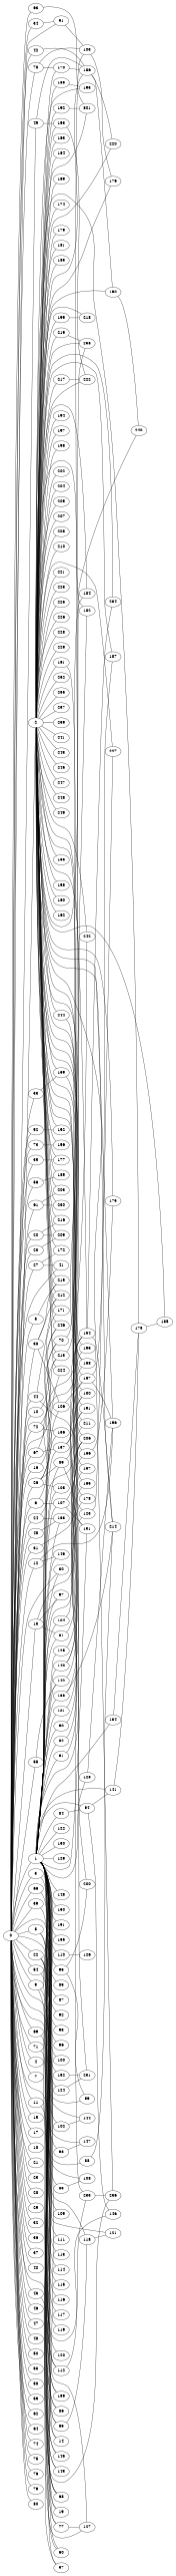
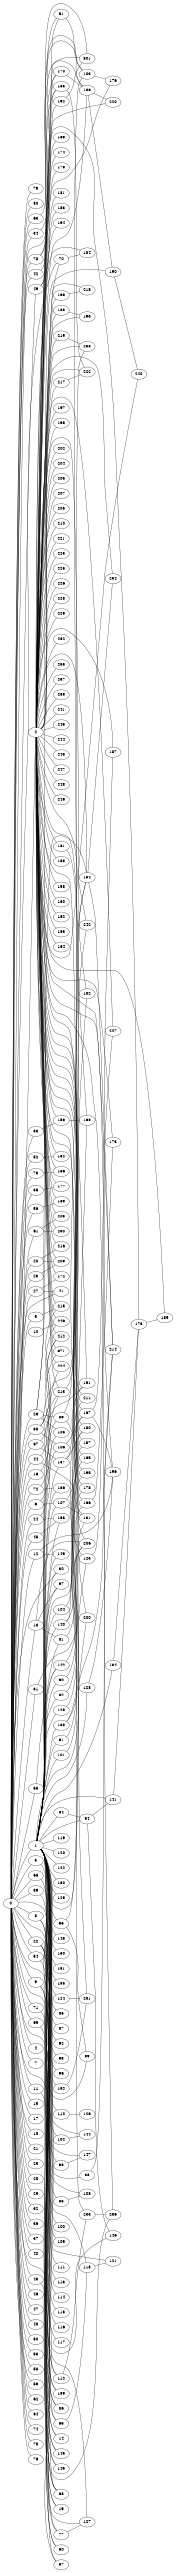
  graph {
    rankdir=LR
    0
    1
    2
    3
    4
    5
    6
    7
    8
    9
    10
    11
    12
    13
    14
    15
    16
    17
    18
    19
    20
    21
    22
    23
    24
    25
    26
    27
    28
    29
    30
    31
    32
    33
    34
    35
    36
    37
    38
    39
    40
    41
    42
    43
    44
    45
    46
    47
    48
    49
    50
    51
    52
    53
    54
    55
    56
    57
    58
    59
    60
    61
    62
    63
    64
    65
    66
    67
    68
    69
    70
    71
    72
    73
    74
    75
    76
    77
    78
    79
    80
    128
    130
    131
    132
    133
    134
    129
    136
    137
    138
    139
    140
    141
    142
    143
    144
    145
    146
    147
    148
    149
    150
    151
    135
    81
    82
    83
    84
    85
    86
    87
    88
    89
    90
    91
    92
    93
    94
    95
    96
    97
    98
    99
    100
    101
    102
    103
    104
    105
    106
    107
    108
    109
    110
    111
    112
    113
    114
    115
    116
    117
    118
    119
    120
    121
    122
    123
    124
    125
    127
    213
    224
    152
    153
    154
    155
    156
    157
    158
    159
    160
    161
    162
    163
    164
    165
    166
    168
    169
    170
-   171
+   171 [label=671]
    172
    173
    174
    175
    176
    177
    178
    179
    180
    181
    182
    183
    184
    185
    186
    187
    188
    189
    190
    191
    192
    193
    194
    195
    196
    197
    198
    199
    200
    n202 [label=801]
    202
    203
    204
    205
    206
    207
    208
    209
    210
    211
    212
    214
    215
    216
    217
    218
    219
    220
    221
    222
    223
    225
    226
    227
    228
    229
    230
    231
    232
    233
    234
    235
    236
    237
    238
    239
    240
    241
    242
    243
    244
    245
    246
    247
    248
    249
    167
    126
    0 -- 1
    0 -- 2
    0 -- 3
    0 -- 4
    0 -- 5
    0 -- 6
    0 -- 7
    0 -- 8
    0 -- 9
-   0 -- 10
    0 -- 11
    0 -- 12
    0 -- 13
    0 -- 14
    0 -- 15
    0 -- 16
    0 -- 17
    0 -- 18
    0 -- 19
    0 -- 20
    0 -- 21
    0 -- 22
    0 -- 23
    0 -- 24
    0 -- 25
    0 -- 26
    0 -- 27
    0 -- 28
    0 -- 29
    0 -- 30
    0 -- 31
    0 -- 32
    0 -- 33
    0 -- 34
    0 -- 35
    0 -- 36
    0 -- 37
    0 -- 38
    0 -- 39
    0 -- 40
    0 -- 41
    0 -- 42
    0 -- 43
    0 -- 44
    0 -- 45
    0 -- 46
    0 -- 47
    0 -- 48
    0 -- 49
    0 -- 50
    0 -- 51
    0 -- 52
    0 -- 53
    0 -- 54
    0 -- 55
    0 -- 56
    0 -- 57
    0 -- 58
    0 -- 59
    0 -- 60
    0 -- 61
    0 -- 62
    0 -- 63
    0 -- 64
    0 -- 65
    0 -- 66
    0 -- 67
    0 -- 68
    0 -- 69
    0 -- 70
    0 -- 71
    0 -- 72
    0 -- 73
    0 -- 74
    0 -- 75
    0 -- 76
    0 -- 77
    0 -- 78
    0 -- 79
    0 -- 80
    1 -- 30
    1 -- 128
    1 -- 130
    1 -- 131
    1 -- 132
    1 -- 133
    1 -- 134
    1 -- 129
    1 -- 136
    1 -- 137
    1 -- 138
    1 -- 139
    1 -- 140
    1 -- 141
    1 -- 142
    1 -- 143
    1 -- 144
    1 -- 145
    1 -- 146
    1 -- 147
    1 -- 148
    1 -- 149
    1 -- 150
    1 -- 151
    1 -- 135
    1 -- 81
    1 -- 82
    1 -- 83
    1 -- 84
    1 -- 85
    1 -- 86
    1 -- 87
    1 -- 88
    1 -- 89
    1 -- 90
    1 -- 91
    1 -- 92
    1 -- 93
    1 -- 94
    1 -- 95
    1 -- 96
    1 -- 97
    1 -- 98
    1 -- 99
    1 -- 100
    1 -- 101
    1 -- 102
    1 -- 103
    1 -- 104
    1 -- 105
    1 -- 106
    1 -- 107
    1 -- 108
    1 -- 109
    1 -- 110
    1 -- 111
    1 -- 112
    1 -- 113
    1 -- 114
    1 -- 115
    1 -- 116
    1 -- 117
    1 -- 118
    1 -- 119
    1 -- 120
    1 -- 121
    1 -- 122
    1 -- 123
    1 -- 124
    1 -- 125
    1 -- 127
    1 -- 213
    1 -- 224
    2 -- 213
    2 -- 224
    2 -- 152
    2 -- 153
    2 -- 154
    2 -- 155
    2 -- 156
    2 -- 157
    2 -- 158
    2 -- 159
    2 -- 160
    2 -- 161
    2 -- 162
    2 -- 163
    2 -- 164
    2 -- 165
    2 -- 166
    2 -- 168
    2 -- 169
    2 -- 170
    2 -- 171
    2 -- 172
    2 -- 173
    2 -- 174
    2 -- 175
    2 -- 176
    2 -- 177
    2 -- 178
    2 -- 179
    2 -- 180
    2 -- 181
    2 -- 182
    2 -- 183
    2 -- 184
    2 -- 185
    2 -- 186
    2 -- 187
    2 -- 188
    2 -- 189
    2 -- 190
    2 -- 191
    2 -- 192
    2 -- 193
    2 -- 194
    2 -- 195
    2 -- 196
    2 -- 197
    2 -- 198
    2 -- 199
    2 -- 200
    2 -- n202
    2 -- 202
    2 -- 203
    2 -- 204
    2 -- 205
    2 -- 206
    2 -- 207
    2 -- 208
    2 -- 209
    2 -- 210
-   244 -- 211
+   2 -- 211
    2 -- 212
    2 -- 214
    2 -- 215
    2 -- 216
    2 -- 217
    2 -- 218
    2 -- 219
    2 -- 220
    2 -- 221
    2 -- 222
    2 -- 223
    2 -- 225
    2 -- 226
    2 -- 227
    2 -- 228
    2 -- 229
    2 -- 230
    2 -- 231
    2 -- 232
    2 -- 233
    2 -- 234
    2 -- 235
    2 -- 236
    2 -- 237
    2 -- 238
    2 -- 239
    2 -- 240
    2 -- 241
    2 -- 242
    2 -- 243
    2 -- 244
    2 -- 245
    2 -- 246
    2 -- 247
    2 -- 248
    2 -- 249
    3 -- 112
    5 -- 215
    6 -- 107
    6 -- 154
    8 -- 14
    8 -- 65
    9 -- 19
    9 -- 143
    10 -- 246
    11 -- 60
    12 -- 149
    12 -- 196
    13 -- 81
    13 -- 97
    13 -- 206
    16 -- 213
    20 -- 209
    20 -- 216
    22 -- 68
    22 -- 145
    22 -- 236
    23 -- 209
    24 -- 133
    24 -- 191
    26 -- 70
    26 -- 89
    26 -- 105
    26 -- 154
    27 -- 41
    27 -- 172
    31 -- 206
    33 -- 159
    34 -- 51
    35 -- 177
    38 -- 106
    38 -- 212
    38 -- 215
    39 -- 86
    42 -- 186
    43 -- 57
    44 -- 131
    44 -- 212
    45 -- 133
    49 -- 153
    49 -- 186
    51 -- 103
    52 -- 152
    54 -- 68
    55 -- 142
    56 -- 189
    61 -- 203
    61 -- 230
    63 -- n202
    65 -- 118
    66 -- 139
    67 -- 137
    67 -- 246
    69 -- 77
    70 -- 184
    71 -- 127
    72 -- 136
    72 -- 171
    73 -- 156
    77 -- 127
    78 -- 103
    78 -- 170
    128 -- 196
    132 -- 231
    134 -- 173
    137 -- 180
    137 -- 182
    138 -- 214
    138 -- 167
    140 -- 168
    140 -- 211
    141 -- 173
    142 -- 206
    81 -- 180
    82 -- 165
    83 -- 108
    84 -- 94
    88 -- 214
    89 -- 123
    89 -- 154
    90 -- 157
    91 -- 178
    94 -- 141
    94 -- 146
    95 -- 99
    95 -- 200
    98 -- 147
    101 -- 166
    102 -- 144
    103 -- 176
    104 -- 238
    106 -- 167
    107 -- 131
    107 -- 191
    110 -- 126
    112 -- 233
    118 -- 121
    123 -- 227
    124 -- 231
    125 -- 195
    213 -- 242
    153 -- 222
    154 -- 214
    154 -- 234
    159 -- 168
    161 -- 167
    166 -- 175
    170 -- 186
    173 -- 185
    186 -- 190
    186 -- 220
    188 -- 193
    190 -- 240
    192 -- n202
    199 -- 218
    217 -- 222
    219 -- 238
    233 -- 236
    167 -- 187
    167 -- 196
  }
